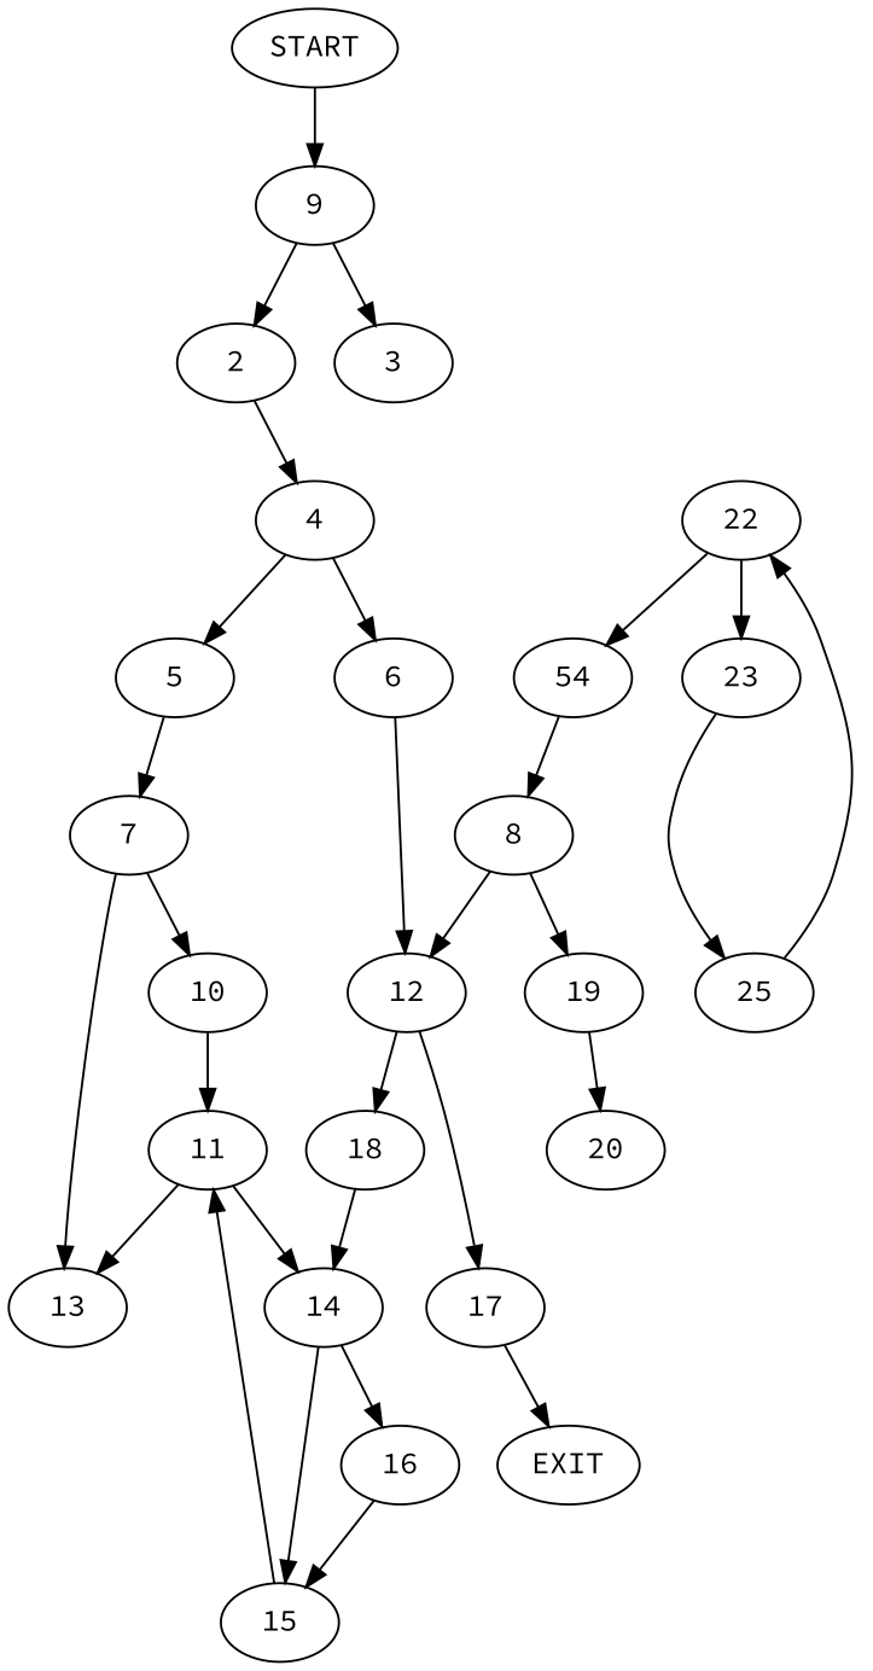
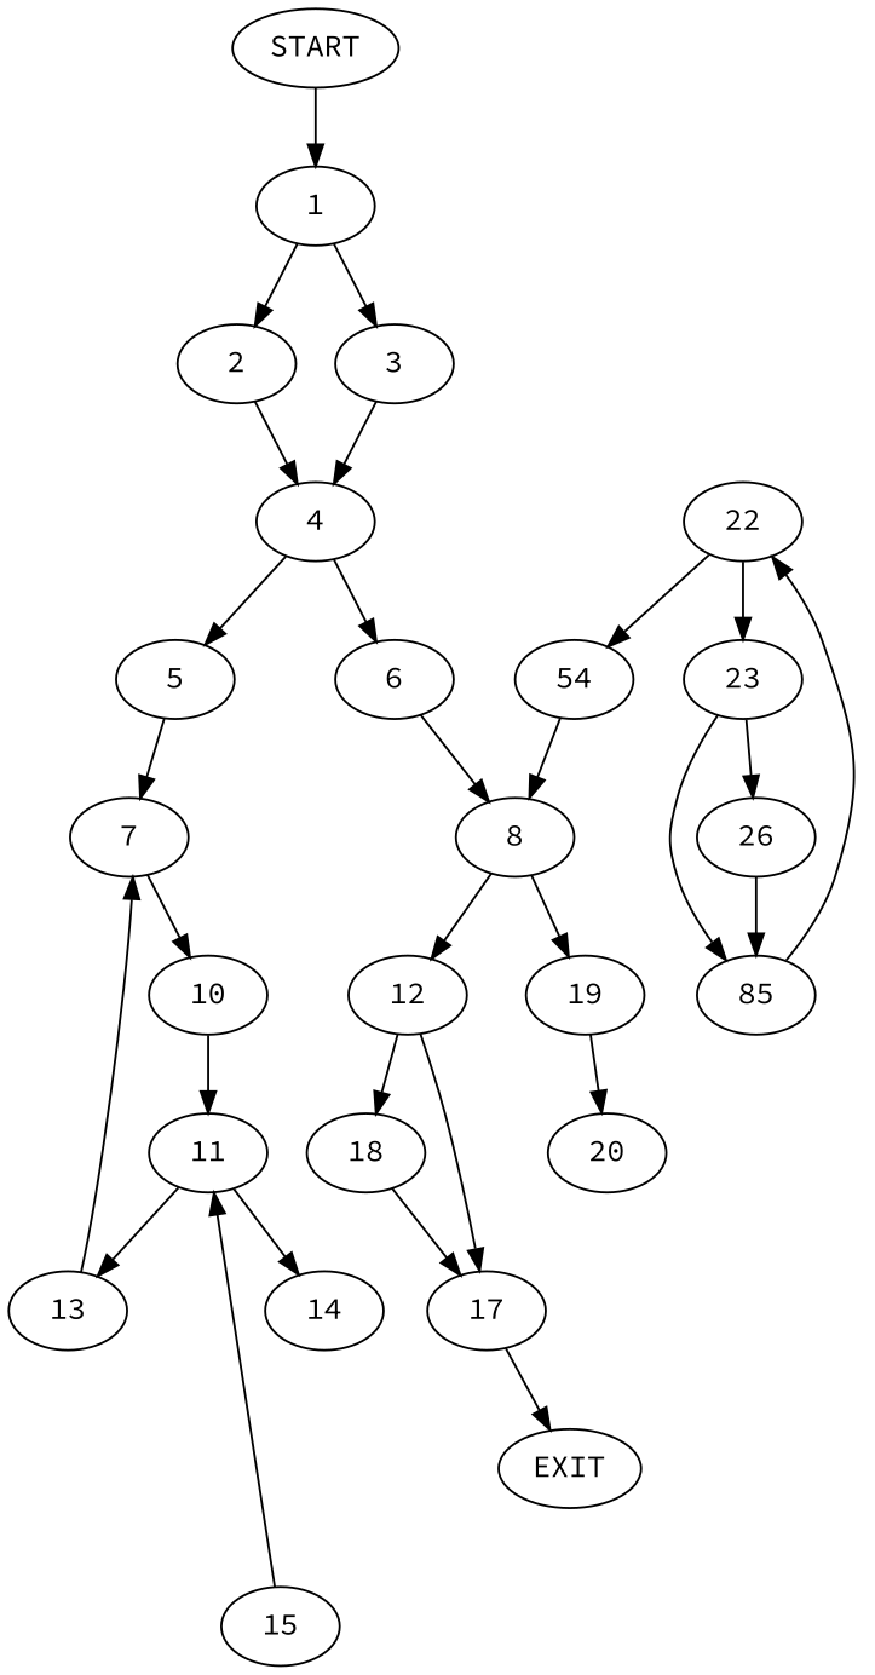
  digraph {
    fontname="Source Code Pro"
    node [fontname="Source Code Pro"]
    edge [fontname="Source Code Pro"]
    n1 [label=START]
-   1 [label=9]
+   1
    2
    3
    n5 [label=EXIT]
    4
    5
    6
    7
    8
    10
    12
    19
    11
    17
    18
    20
    13
    14
    15
-   16
    22
    23
    n24 [label=54]
-   25
+   25 [label=85]
+   26
    n1 -> 1
    1 -> 2
    1 -> 3
    2 -> 4
+   3 -> 4
    4 -> 5
    4 -> 6
    5 -> 7
-   6 -> 12
+   6 -> 8
    7 -> 10
    8 -> 12
    8 -> 19
    10 -> 11
    12 -> 17
    12 -> 18
    19 -> 20
    11 -> 13
    11 -> 14
    17 -> n5
-   18 -> 14
-   7 -> 13
-   14 -> 15
-   14 -> 16
+   18 -> 17
+   13 -> 7
    15 -> 11
-   16 -> 15
    22 -> 23
    22 -> n24
    23 -> 25
+   23 -> 26
    n24 -> 8
    25 -> 22
+   26 -> 25
  }
